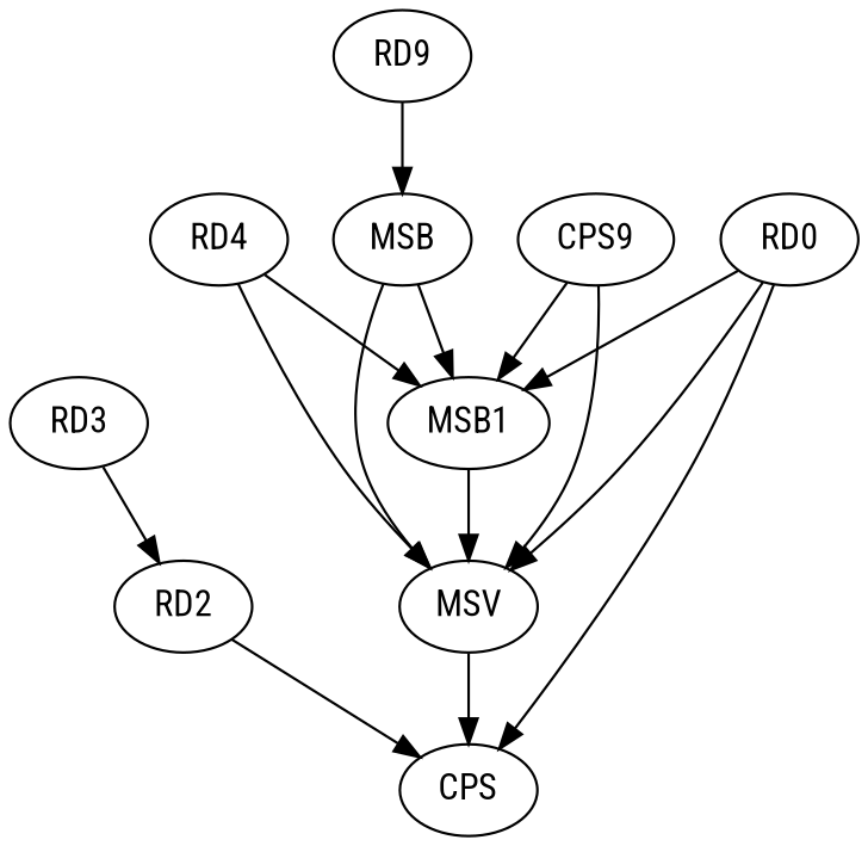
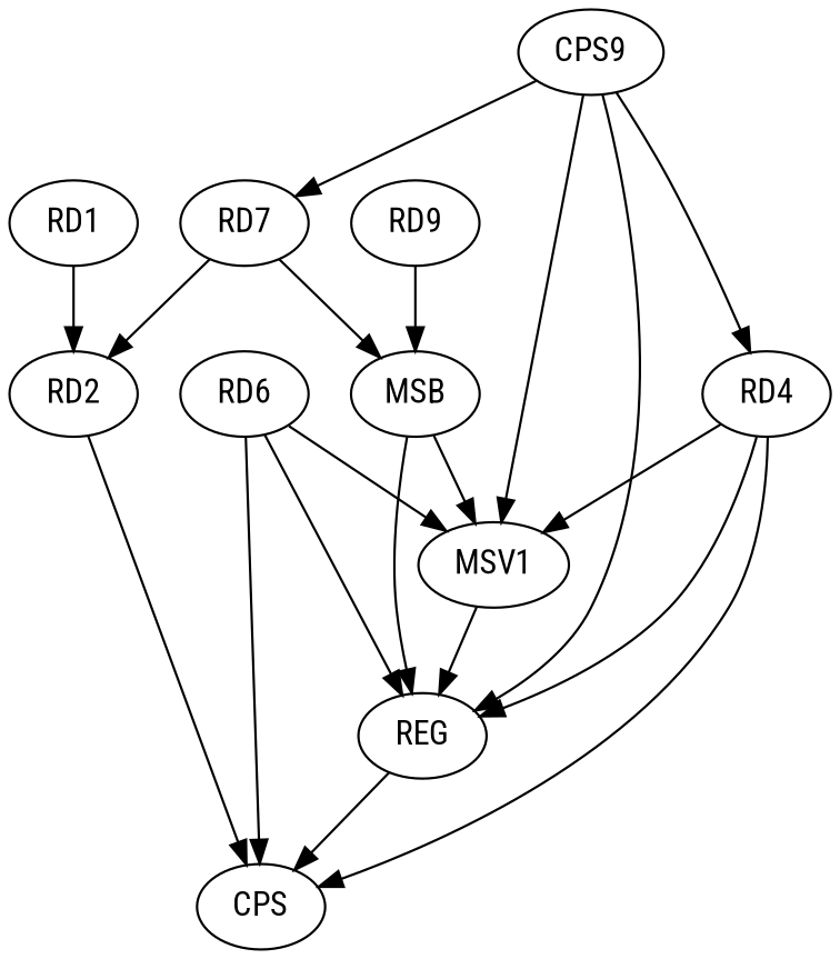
  strict digraph {
    fontname="Roboto Condensed"
    node [fontname="Roboto Condensed"]
    edge [fontname="Roboto Condensed"]
    n1 [label=RD2]
    n2 [label=CPS]
-   n3 [label=MSV]
-   n4 [label=RD3]
+   n3 [label=REG]
+   n4 [label=RD1]
    n5 [label=RD4]
-   n6 [label=MSB1]
-   n7 [label=RD0]
+   n6 [label=MSV1]
+   n7 [label=RD6]
+   n8 [label=RD7]
    n9 [label=MSB]
    n10 [label=RD9]
    n11 [label=CPS9]
    n1 -> n2
    n3 -> n2
    n4 -> n1
+   n5 -> n2
    n5 -> n3
    n5 -> n6
    n6 -> n3
    n7 -> n2
    n7 -> n3
    n7 -> n6
+   n8 -> n1
+   n8 -> n9
    n9 -> n3
    n9 -> n6
    n10 -> n9
    n11 -> n3
+   n11 -> n5
    n11 -> n6
+   n11 -> n8
  }
